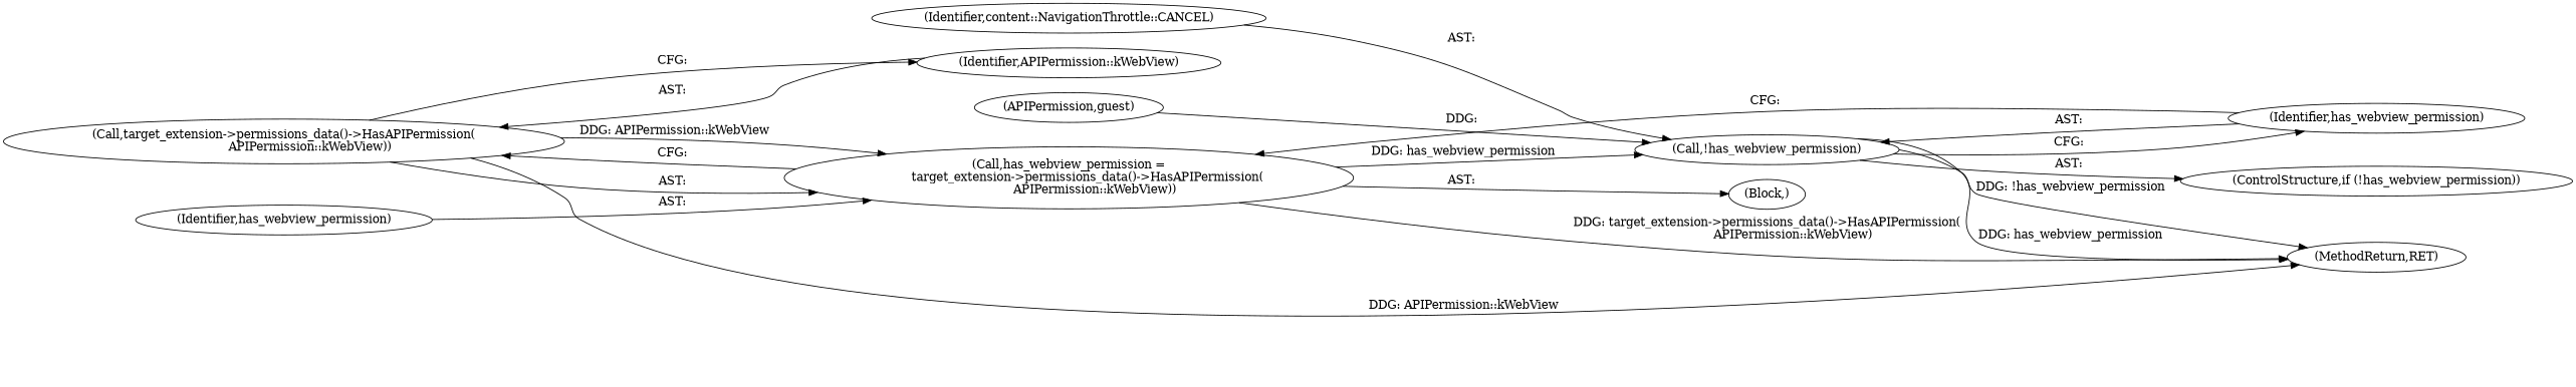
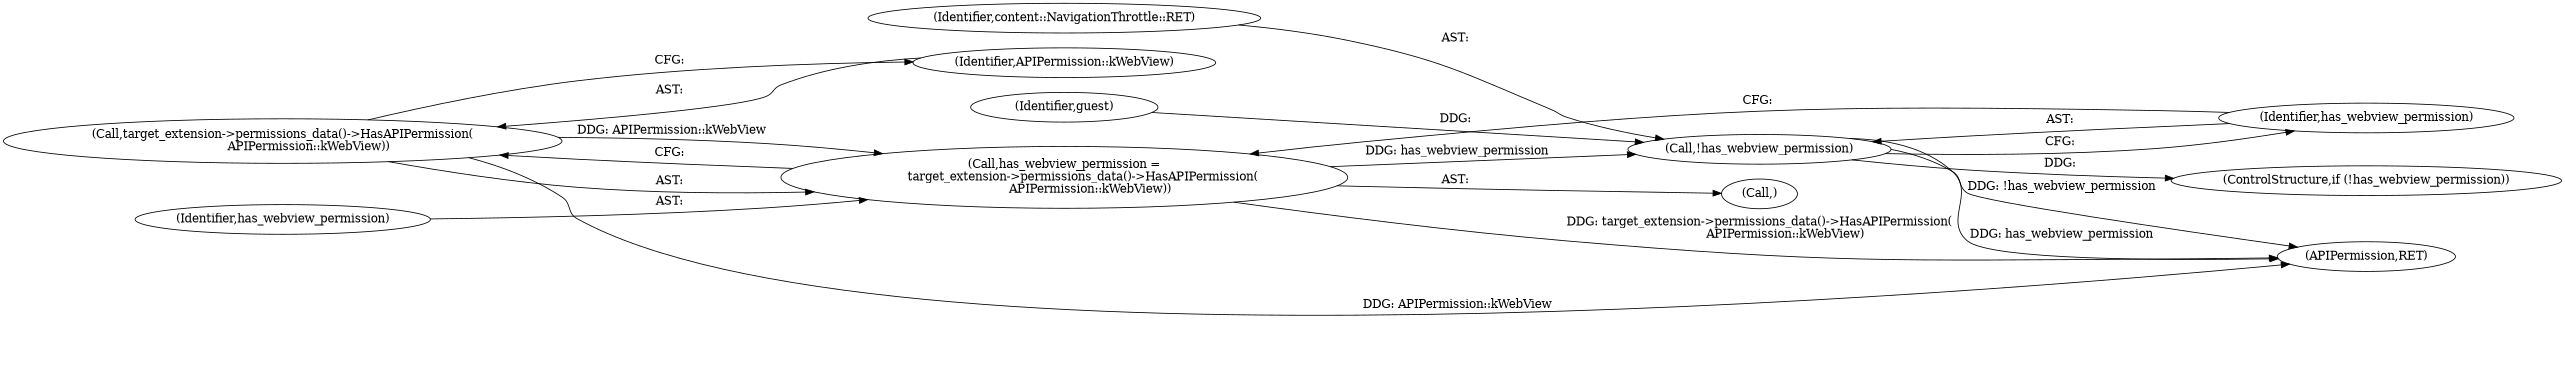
  digraph {
    rankdir=LR
    n1 [label="(Call,target_extension->permissions_data()->HasAPIPermission(\n              APIPermission::kWebView))"]
    n2 [label="(Call,has_webview_permission =\n          target_extension->permissions_data()->HasAPIPermission(\n              APIPermission::kWebView))"]
    n3 [label="(Identifier,APIPermission::kWebView)"]
-   n4 [label="(MethodReturn,RET)"]
+   n4 [label="(APIPermission,RET)"]
    n5 [label="(Call,!has_webview_permission)"]
-   n6 [label="(Block,)"]
+   n6 [label="(Call,)"]
    n7 [label="(Identifier,has_webview_permission)"]
    n8 [label="(ControlStructure,if (!has_webview_permission))"]
    n9 [label="(Identifier,has_webview_permission)"]
-   n10 [label="(Identifier,content::NavigationThrottle::CANCEL)"]
-   n11 [label="(APIPermission,guest)"]
+   n10 [label="(Identifier,content::NavigationThrottle::RET)"]
+   n11 [label="(Identifier,guest)"]
    n1 -> n2 [label="AST: "]
    n1 -> n2 [label="DDG: APIPermission::kWebView"]
    n1 -> n3 [label="CFG: "]
    n1 -> n4 [label="DDG: APIPermission::kWebView"]
    n2 -> n1 [label="CFG: "]
    n2 -> n4 [label="DDG: target_extension->permissions_data()->HasAPIPermission(\n              APIPermission::kWebView)"]
    n2 -> n5 [label="DDG: has_webview_permission"]
    n2 -> n6 [label="AST: "]
    n3 -> n1 [label="AST: "]
    n5 -> n4 [label="DDG: !has_webview_permission"]
    n5 -> n4 [label="DDG: has_webview_permission"]
    n5 -> n7 [label="CFG: "]
-   n5 -> n8 [label="AST: "]
+   n5 -> n8 [label="DDG: "]
    n7 -> n2 [label="CFG: "]
    n7 -> n5 [label="AST: "]
    n9 -> n2 [label="AST: "]
    n10 -> n5 [label="AST: "]
    n11 -> n5 [label="DDG: "]
  }
